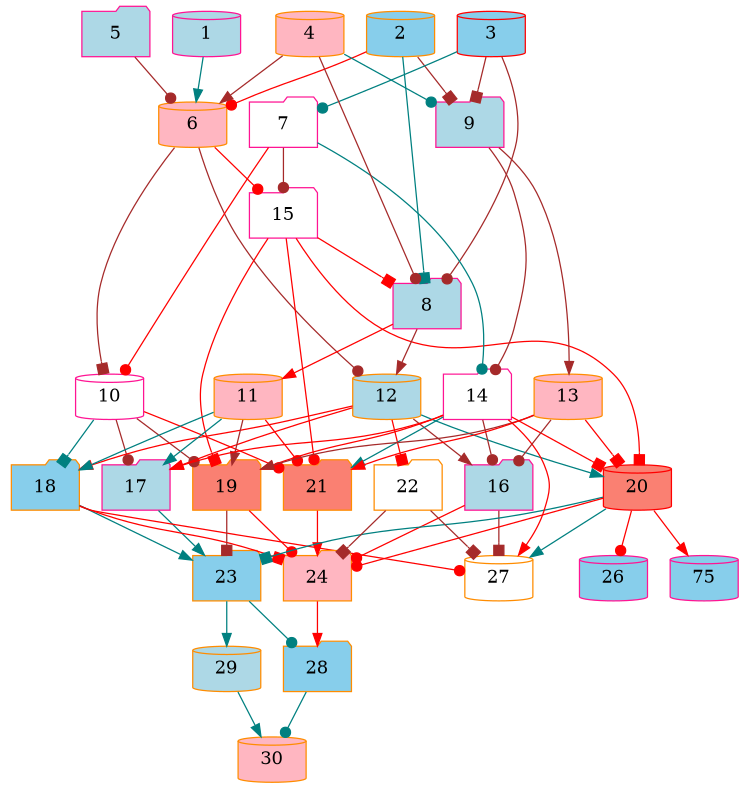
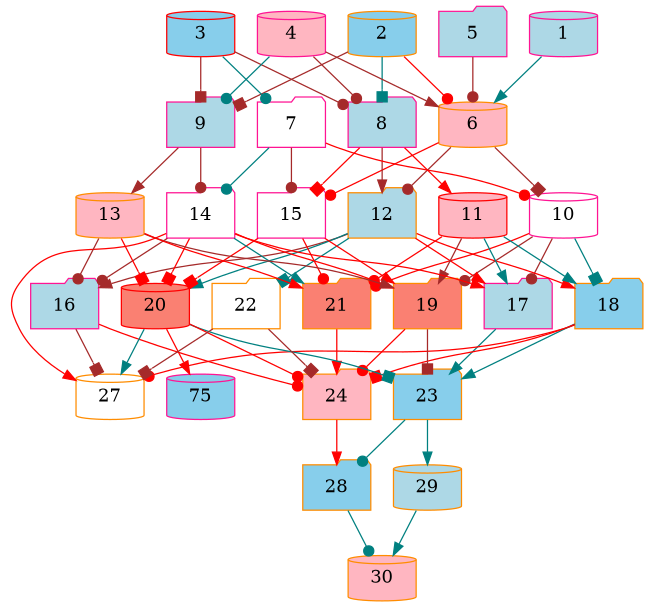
  digraph {
    node [alpha=0.19 color=darkorange fillcolor=lightblue shape=folder style=filled]
    edge [arrowhead=normal color=red]
    1 [alpha=0.15 color=deeppink expect_size=23023616 shape=cylinder]
    6 [alpha=0.09 expect_size=43202560 fillcolor=lightpink shape=cylinder]
    10 [alpha=0.09 color=deeppink expect_size=18686976 fillcolor=white shape=cylinder]
-   12 [alpha=0.06 expect_size=52089856 shape=cylinder]
+   12 [alpha=0.06 expect_size=52089856]
    15 [color=deeppink expect_size=40027136 fillcolor=white]
    17 [alpha=0.16 color=deeppink expect_size=8809472]
    18 [alpha=0.01 expect_size=37155840 fillcolor=skyblue]
    19 [alpha=0.13 expect_size=20022272 fillcolor=salmon]
    21 [alpha=0.08 expect_size=9445376 fillcolor=salmon]
    16 [alpha=0.07 color=deeppink expect_size=35201024]
    20 [alpha=0.17 color=red expect_size=36343808 fillcolor=salmon shape=cylinder]
    22 [alpha=0.05 expect_size=47765504 fillcolor=white]
    2 [alpha=0.05 expect_size=20826112 fillcolor=skyblue shape=cylinder]
    8 [alpha=0.13 color=deeppink expect_size=36954112]
    9 [alpha=0.07 color=deeppink expect_size=19562496]
-   11 [alpha=0.16 expect_size=15995904 fillcolor=lightpink shape=cylinder]
+   11 [alpha=0.16 color=red expect_size=15995904 fillcolor=lightpink shape=cylinder]
    14 [alpha=0.06 color=deeppink expect_size=5662720 fillcolor=white]
    13 [alpha=0.08 expect_size=16150528 fillcolor=lightpink shape=cylinder]
    27 [expect_size=12044288 fillcolor=white shape=cylinder]
    3 [alpha=0.16 color=red expect_size=50340864 fillcolor=skyblue shape=cylinder]
    7 [alpha=0.12 color=deeppink expect_size=31572992 fillcolor=white]
-   4 [alpha=0.15 expect_size=6016000 fillcolor=lightpink shape=cylinder]
+   4 [alpha=0.15 color=deeppink expect_size=6016000 fillcolor=lightpink shape=cylinder]
    5 [alpha=0.18 color=deeppink expect_size=41377792]
    23 [alpha=0.02 expect_size=14119936 fillcolor=skyblue]
    24 [expect_size=32302080 fillcolor=lightpink]
    n26 [alpha=0.11 color=deeppink expect_size=46176256 fillcolor=skyblue label=75 shape=cylinder]
-   26 [color=deeppink expect_size=43031552 fillcolor=skyblue shape=cylinder]
    28 [alpha=0.12 expect_size=49438720 fillcolor=skyblue]
    29 [alpha=0.11 expect_size=50726912 shape=cylinder]
    30 [alpha=0.15 expect_size=35097600 fillcolor=lightpink shape=cylinder]
    1 -> 6 [color=teal]
    6 -> 10 [arrowhead=box color=brown]
    6 -> 12 [arrowhead=dot color=brown]
    6 -> 15 [arrowhead=dot]
    10 -> 17 [arrowhead=dot color=brown]
    10 -> 18 [arrowhead=box color=teal]
    10 -> 19 [arrowhead=dot color=brown]
    10 -> 21 [arrowhead=dot]
    12 -> 17
    12 -> 18
    12 -> 16 [color=brown]
    12 -> 20 [color=teal]
-   12 -> 22 [arrowhead=box]
-   15 -> 19 [arrowhead=box]
+   12 -> 22 [arrowhead=box color=teal]
+   15 -> 19
    15 -> 21 [arrowhead=dot]
    15 -> 20 [arrowhead=box]
    17 -> 23 [color=teal]
    18 -> 27 [arrowhead=dot]
    18 -> 23 [color=teal]
    18 -> 24 [arrowhead=box]
    19 -> 23 [arrowhead=box color=brown]
    19 -> 24 [arrowhead=dot]
    21 -> 24
    16 -> 27 [arrowhead=box color=brown]
    16 -> 24 [arrowhead=dot]
    20 -> 27 [color=teal]
    20 -> 23 [arrowhead=box color=teal]
    20 -> 24 [arrowhead=dot]
    20 -> n26
-   20 -> 26 [arrowhead=dot]
    22 -> 27 [arrowhead=box color=brown]
    22 -> 24 [arrowhead=box color=brown]
    2 -> 6 [arrowhead=dot]
    2 -> 8 [arrowhead=box color=teal]
    2 -> 9 [arrowhead=box color=brown]
    8 -> 12 [color=brown]
-   15 -> 8 [arrowhead=box]
+   8 -> 15 [arrowhead=box]
    8 -> 11
    9 -> 14 [arrowhead=dot color=brown]
    9 -> 13 [color=brown]
    11 -> 17 [color=teal]
    11 -> 18 [color=teal]
    11 -> 19 [color=brown]
    11 -> 21 [arrowhead=dot]
    14 -> 17
    14 -> 19
    14 -> 21 [color=teal]
    14 -> 16 [arrowhead=dot color=brown]
    14 -> 20 [arrowhead=box]
    14 -> 27
    13 -> 19 [color=brown]
    13 -> 21
    13 -> 16 [arrowhead=dot color=brown]
    13 -> 20 [arrowhead=box]
    3 -> 8 [arrowhead=dot color=brown]
    3 -> 9 [arrowhead=box color=brown]
    3 -> 7 [arrowhead=dot color=teal]
    7 -> 10 [arrowhead=dot]
    7 -> 15 [arrowhead=dot color=brown]
    7 -> 14 [arrowhead=dot color=teal]
    4 -> 6 [color=brown]
    4 -> 8 [arrowhead=dot color=brown]
    4 -> 9 [arrowhead=dot color=teal]
    5 -> 6 [arrowhead=dot color=brown]
    23 -> 28 [arrowhead=dot color=teal]
    23 -> 29 [color=teal]
    24 -> 28
    28 -> 30 [arrowhead=dot color=teal]
    29 -> 30 [color=teal]
  }
